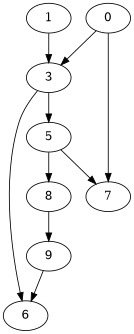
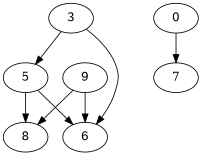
  digraph {
-   1
    3
    5
    6
    n5 [label=0]
    7
    8
    9
-   1 -> 3
    3 -> 5
    3 -> 6
-   5 -> 7
+   5 -> 6
    5 -> 8
-   n5 -> 3
    n5 -> 7
-   8 -> 9
+   9 -> 8
    9 -> 6
  }
